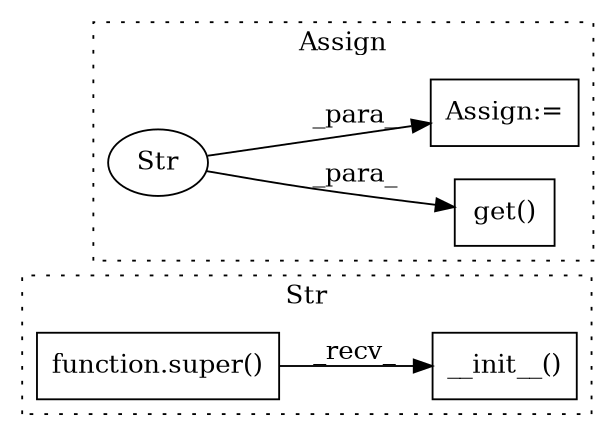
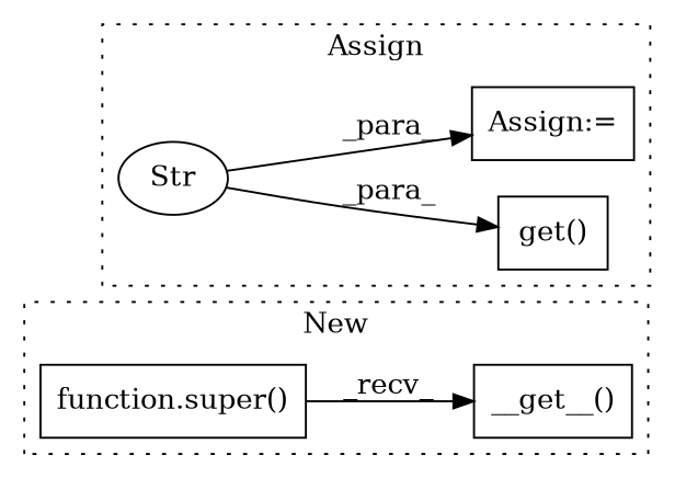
  digraph {
    rankdir=LR
    node [a=75 shape=box]
-   n1 [l="17,14" label="__init__()" s="4589,4613"]
+   n1 [l="17,14" label="__get__()" s="4589,4613"]
    n2 [l=7 label="function.super()" s=4589]
    n3 [l="13,1" label="get()" s="4880,4917"]
    n4 [a=66 l=17 label=Str s=4893 shape=ellipse]
    n5 [a=68 l=3 label="Assign:=" s=4877]
    subgraph cluster_1 {
-     label=Str
+     label=New
      style=dotted
      n1
      n2
    }
    subgraph cluster_2 {
      label=Assign
      style=dotted
      n3
      n4
      n5
    }
    n2 -> n1 [label=_recv_]
    n4 -> n3 [label=_para_]
    n4 -> n5 [label=_para_]
  }
